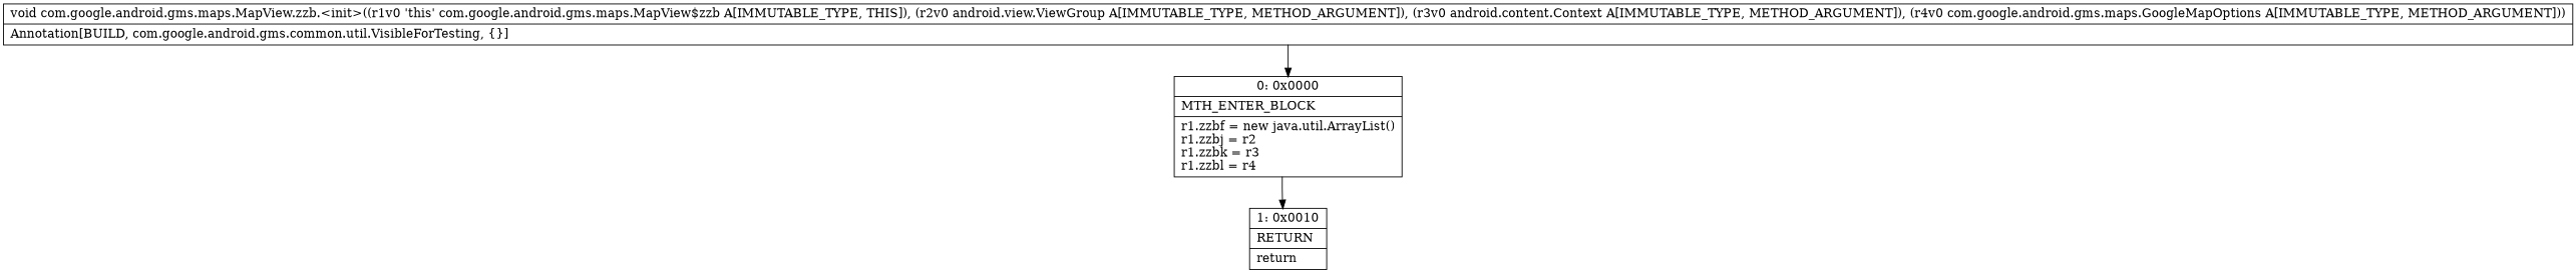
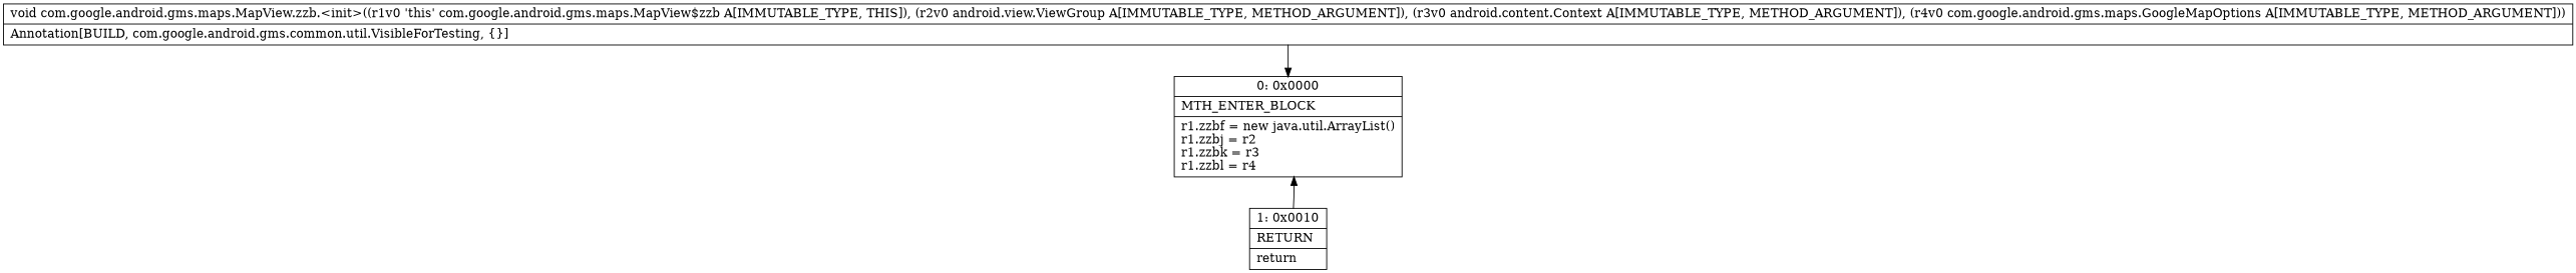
  digraph {
    node [shape=record]
    n1 [label="{0\:\ 0x0000|MTH_ENTER_BLOCK\l|r1.zzbf = new java.util.ArrayList()\lr1.zzbj = r2\lr1.zzbk = r3\lr1.zzbl = r4\l}"]
    n2 [label="{1\:\ 0x0010|RETURN\l|return\l}"]
    n3 [label="{void com.google.android.gms.maps.MapView.zzb.\<init\>((r1v0 'this' com.google.android.gms.maps.MapView$zzb A[IMMUTABLE_TYPE, THIS]), (r2v0 android.view.ViewGroup A[IMMUTABLE_TYPE, METHOD_ARGUMENT]), (r3v0 android.content.Context A[IMMUTABLE_TYPE, METHOD_ARGUMENT]), (r4v0 com.google.android.gms.maps.GoogleMapOptions A[IMMUTABLE_TYPE, METHOD_ARGUMENT]))  | Annotation[BUILD, com.google.android.gms.common.util.VisibleForTesting, \{\}]\l}"]
-   n1 -> n2
+   n2 -> n1
    n3 -> n1
  }
